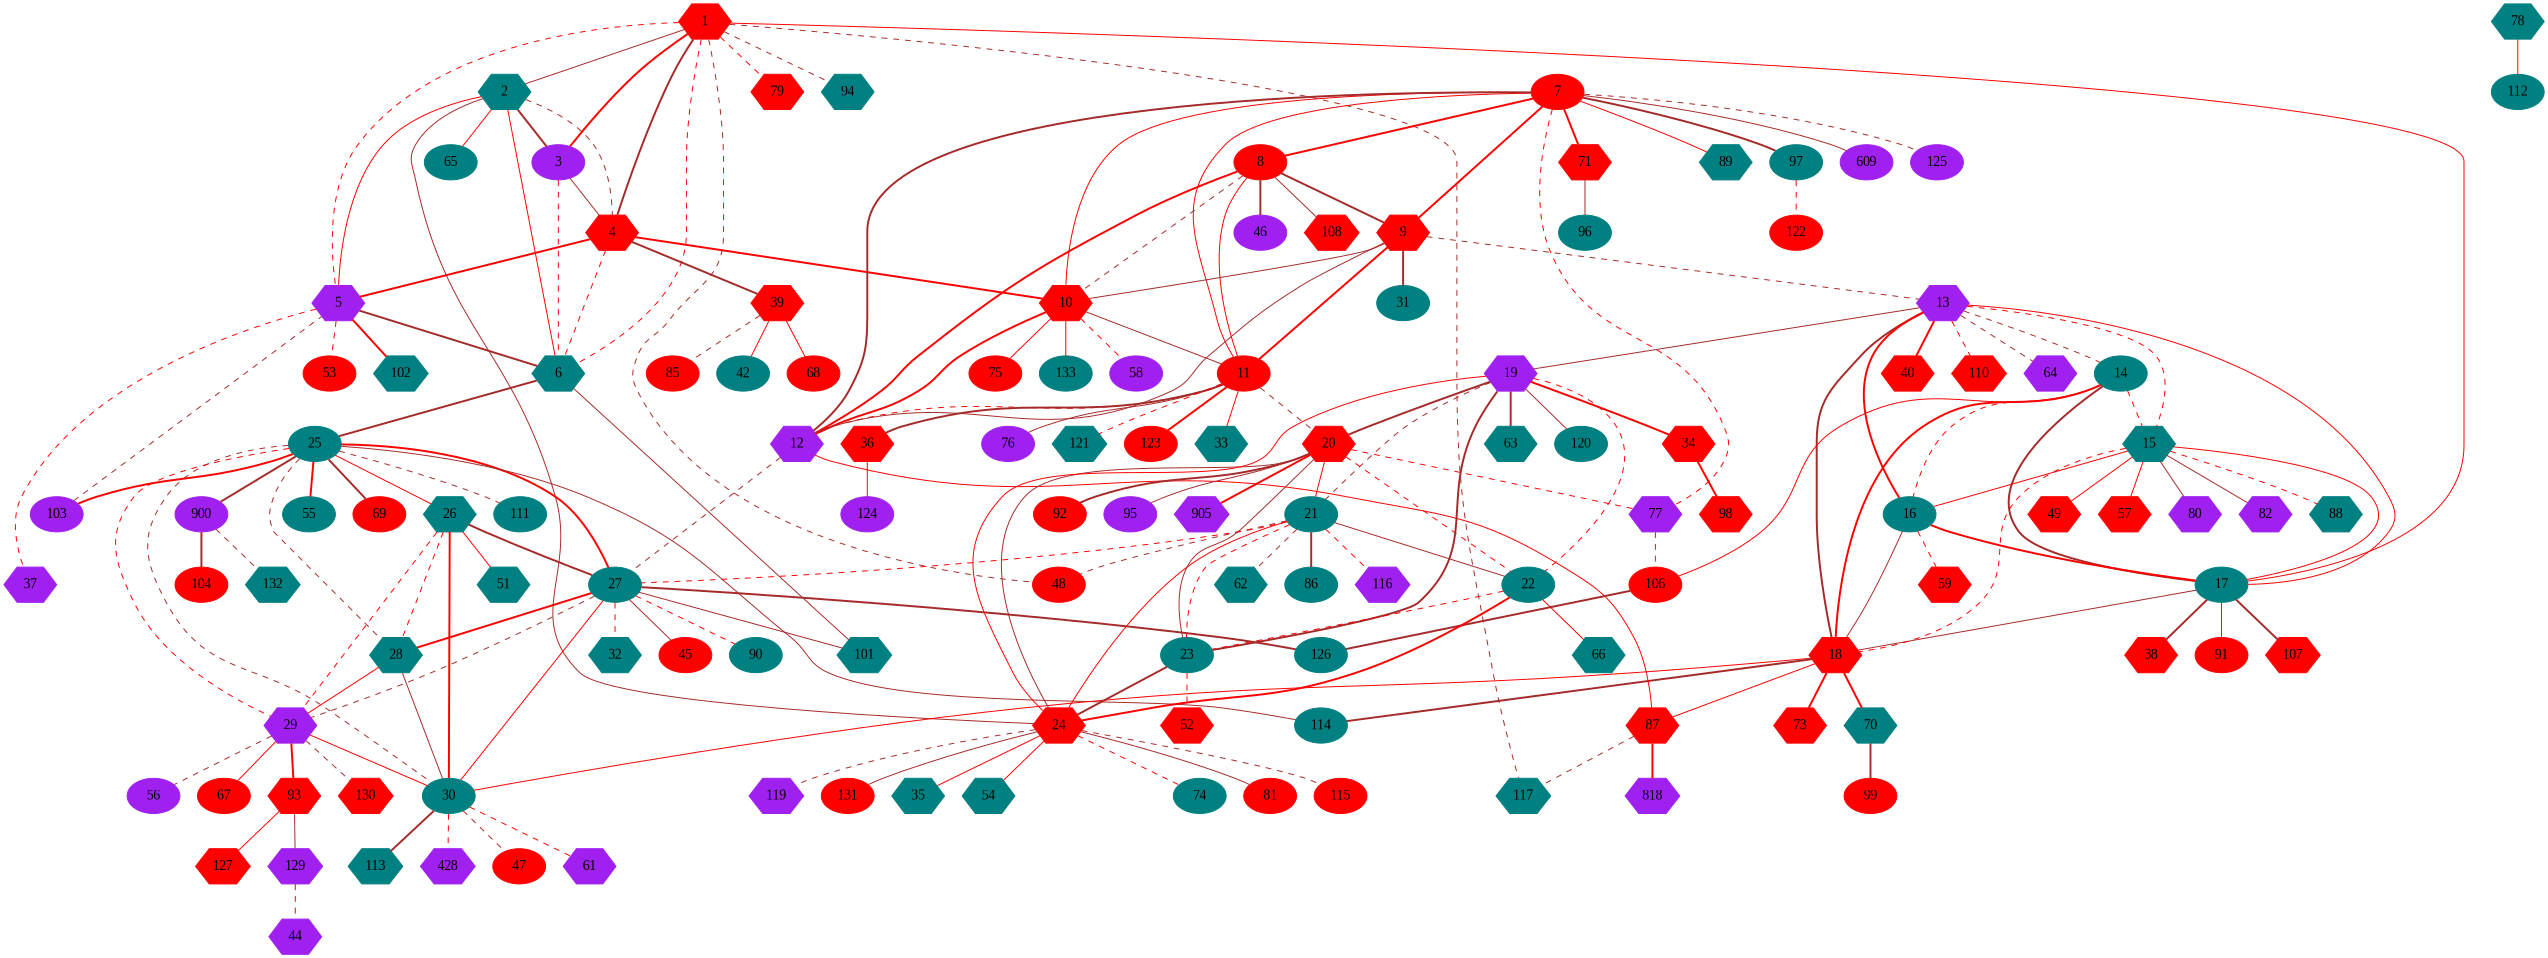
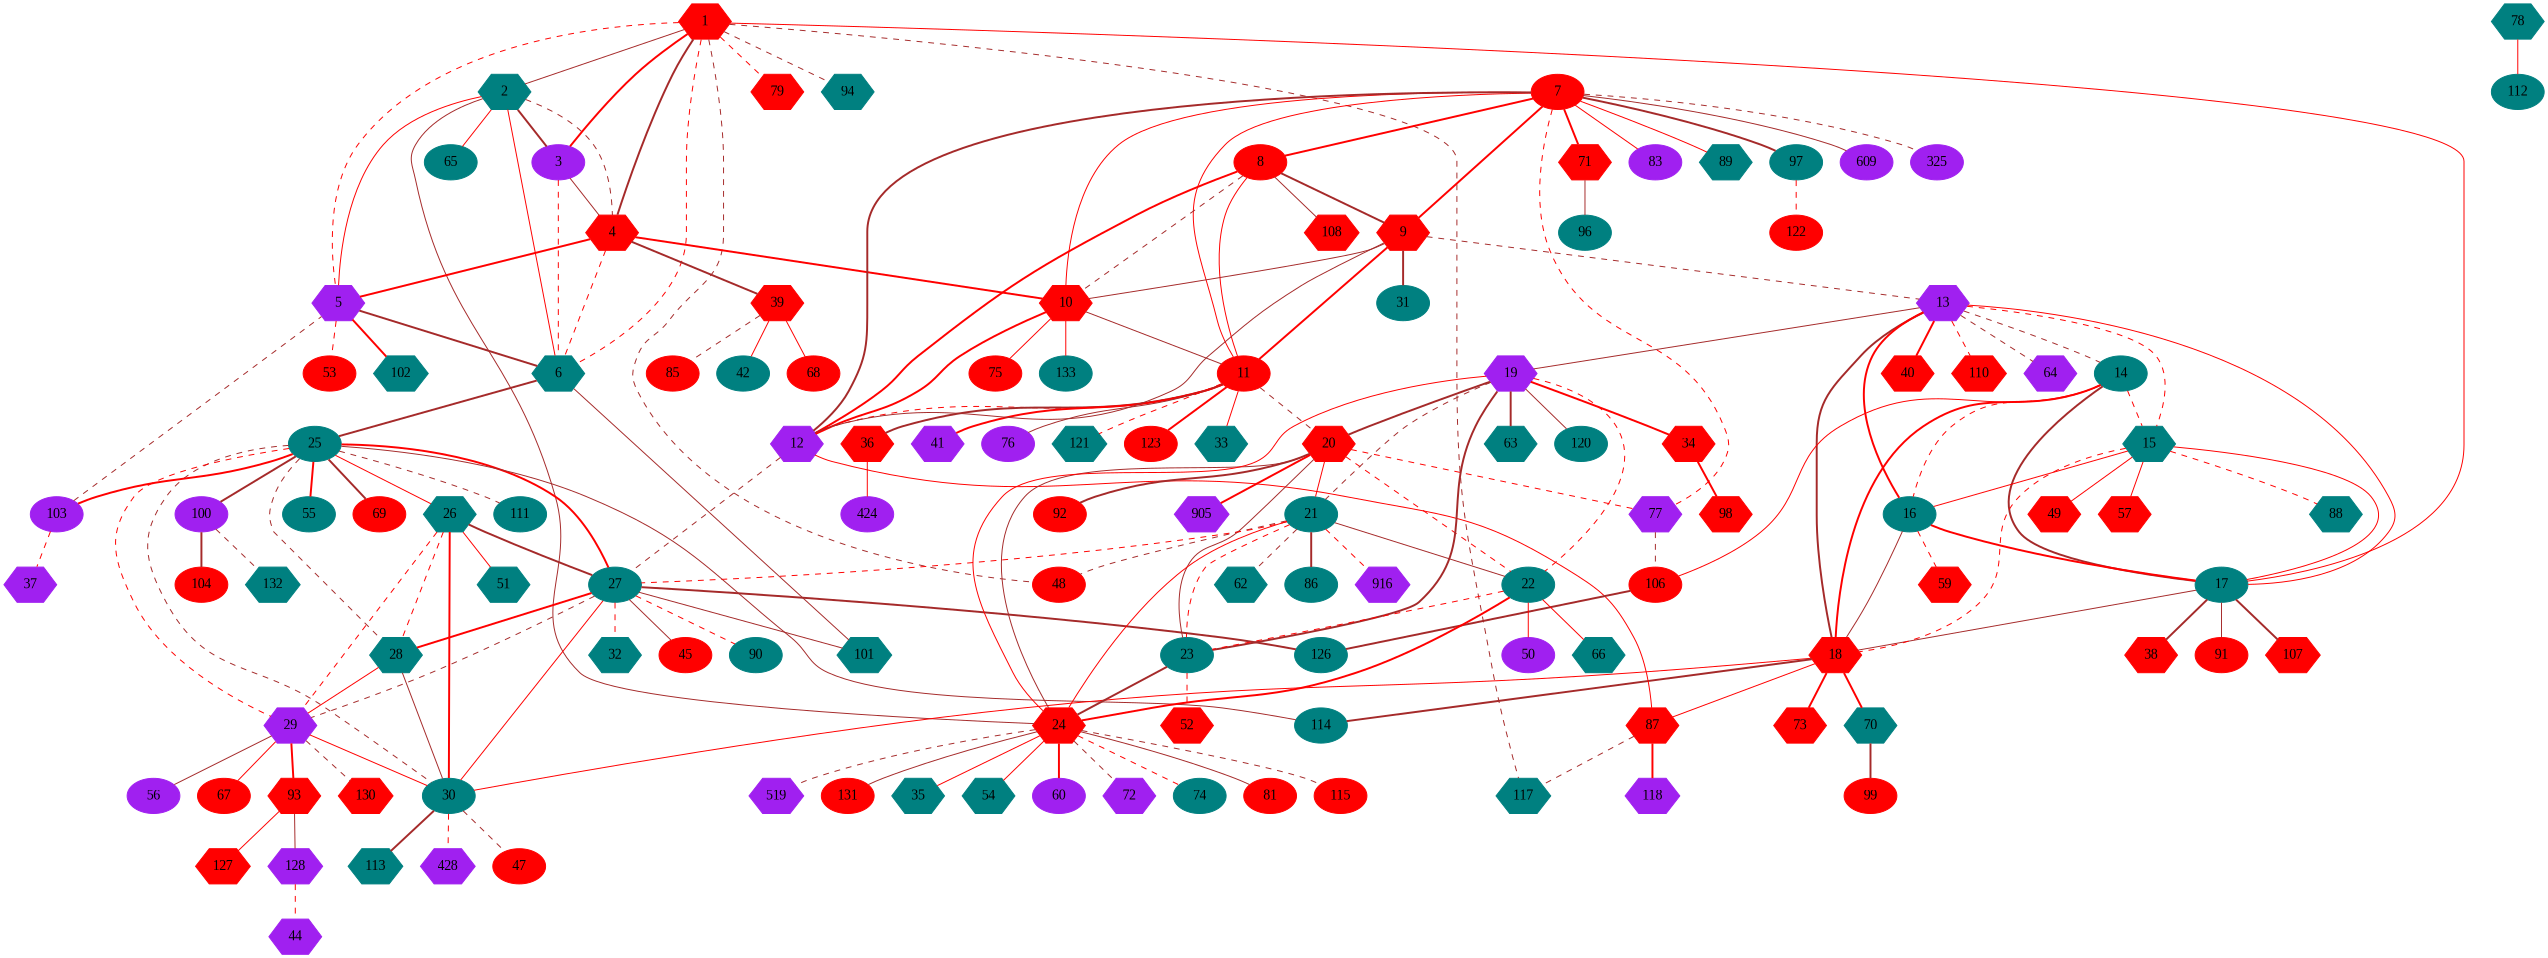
  graph {
    fontname="Liberation Serif"
    node [color=red fontname="Liberation Serif" shape=hexagon style=filled]
    edge [color=red fontname="Liberation Serif" style=solid]
    2 [color=teal]
    1
    3 [color=purple shape=ellipse]
    4
    5 [color=purple]
    6 [color=teal]
    17 [color=teal shape=ellipse]
    48 [shape=ellipse]
    79
    94 [color=teal]
    117 [color=teal]
    24
    65 [color=teal shape=ellipse]
    10
    39
    37 [color=purple]
    53 [shape=ellipse]
    102 [color=teal]
    25 [color=teal shape=ellipse]
    101 [color=teal]
    18
    38
    91 [shape=ellipse]
    107
    35 [color=teal]
    54 [color=teal]
+   60 [color=purple shape=ellipse]
+   72 [color=purple]
    74 [color=teal shape=ellipse]
    81 [shape=ellipse]
    115 [shape=ellipse]
-   119 [color=purple]
+   119 [color=purple label=519]
    131 [shape=ellipse]
    11 [shape=ellipse]
    12 [color=purple]
-   58 [color=purple shape=ellipse]
    75 [shape=ellipse]
    133 [color=teal shape=ellipse]
    42 [color=teal shape=ellipse]
    68 [shape=ellipse]
    85 [shape=ellipse]
    27 [color=teal shape=ellipse]
    30 [color=teal shape=ellipse]
    114 [color=teal shape=ellipse]
    26 [color=teal]
    28 [color=teal]
    29 [color=purple]
    55 [color=teal shape=ellipse]
    69 [shape=ellipse]
-   100 [color=purple shape=ellipse label=900]
+   100 [color=purple shape=ellipse]
    103 [color=purple shape=ellipse]
    111 [color=teal shape=ellipse]
    7 [shape=ellipse]
    8 [shape=ellipse]
    9
    71
    77 [color=purple]
+   83 [color=purple shape=ellipse]
    89 [color=teal]
    97 [color=teal shape=ellipse]
    n61 [color=purple label=609 shape=ellipse]
-   125 [color=purple shape=ellipse]
-   46 [color=purple shape=ellipse]
+   125 [color=purple shape=ellipse label=325]
    108
    13 [color=purple]
    31 [color=teal shape=ellipse]
    20
    33 [color=teal]
    36
+   41 [color=purple]
    76 [color=purple shape=ellipse]
    121 [color=teal]
    123 [shape=ellipse]
    87
    96 [color=teal shape=ellipse]
    106 [shape=ellipse]
    122 [shape=ellipse]
    14 [color=teal shape=ellipse]
    15 [color=teal]
    16 [color=teal shape=ellipse]
    19 [color=purple]
    40
    110
    64 [color=purple]
    21 [color=teal shape=ellipse]
    22 [color=teal shape=ellipse]
    23 [color=teal shape=ellipse]
    92 [shape=ellipse]
-   95 [color=purple shape=ellipse]
    n90 [color=purple label=905]
-   124 [color=purple shape=ellipse]
+   124 [color=purple shape=ellipse label=424]
    32 [color=teal]
    45 [shape=ellipse]
    90 [color=teal shape=ellipse]
    126 [color=teal shape=ellipse]
-   118 [color=purple label=818]
+   118 [color=purple]
    49
    57
-   80 [color=purple]
-   82 [color=purple]
    88 [color=teal]
    59
    70 [color=teal]
    73
    34
    63 [color=teal]
    120 [color=teal shape=ellipse]
    47 [shape=ellipse]
-   61 [color=purple]
    113 [color=teal]
    n111 [color=purple label=428]
    99 [shape=ellipse]
    62 [color=teal]
    86 [color=teal shape=ellipse]
-   116 [color=purple]
+   116 [color=purple label=916]
+   50 [color=purple shape=ellipse]
    66 [color=teal]
    52
    98
    51 [color=teal]
    56 [color=purple shape=ellipse]
    67 [shape=ellipse]
    93
    130
    104 [shape=ellipse]
    132 [color=teal]
    44 [color=purple]
    127
-   129 [color=purple]
+   129 [color=purple label=128]
    78 [color=teal]
    112 [color=teal shape=ellipse]
    2 -- 3 [color=brown style=bold]
    2 -- 4 [color=brown style=dashed]
    2 -- 5
    2 -- 6
    2 -- 24 [color=brown]
    2 -- 65
    1 -- 2 [color=brown]
    1 -- 3 [style=bold]
    1 -- 4 [color=brown style=bold]
    1 -- 5 [style=dashed]
    1 -- 6 [style=dashed]
    1 -- 17
    1 -- 48 [color=brown style=dashed]
    1 -- 79 [style=dashed]
    1 -- 94 [color=brown style=dashed]
    1 -- 117 [color=brown style=dashed]
    3 -- 4 [color=brown]
    3 -- 6 [style=dashed]
    4 -- 5 [style=bold]
    4 -- 6 [style=dashed]
    4 -- 10 [style=bold]
    4 -- 39 [color=brown style=bold]
    5 -- 6 [color=brown style=bold]
-   5 -- 37 [style=dashed]
+   103 -- 37 [style=dashed]
    5 -- 53 [style=dashed]
    5 -- 102 [style=bold]
    6 -- 25 [color=brown style=bold]
    6 -- 101 [color=brown]
    17 -- 18 [color=brown]
    17 -- 38 [color=brown style=bold]
    17 -- 91 [color=brown]
    17 -- 107 [color=brown style=bold]
    24 -- 35
    24 -- 54
+   24 -- 60 [style=bold]
+   24 -- 72 [color=brown style=dashed]
    24 -- 74 [style=dashed]
    24 -- 81 [color=brown]
    24 -- 115 [color=brown style=dashed]
    24 -- 119 [color=brown style=dashed]
    24 -- 131 [color=brown]
    10 -- 11 [color=brown]
    10 -- 12 [style=bold]
-   10 -- 58 [style=dashed]
    10 -- 75
    10 -- 133
    39 -- 42
    39 -- 68
    39 -- 85 [color=brown style=dashed]
    25 -- 27 [style=bold]
    25 -- 30 [color=brown style=dashed]
    25 -- 114 [color=brown]
    25 -- 26
    25 -- 28 [color=brown style=dashed]
    25 -- 29 [style=dashed]
    25 -- 55 [style=bold]
    25 -- 69 [color=brown style=bold]
    25 -- 100 [color=brown style=bold]
    25 -- 103 [style=bold]
    25 -- 111 [color=brown style=dashed]
    18 -- 30
    18 -- 114 [color=brown style=bold]
    18 -- 87
    18 -- 70 [style=bold]
    18 -- 73 [style=bold]
    11 -- 12 [style=dashed]
    11 -- 20 [color=brown style=dashed]
    11 -- 33
    11 -- 36 [color=brown style=bold]
+   11 -- 41 [style=bold]
    11 -- 76 [color=brown]
    11 -- 121 [style=dashed]
    11 -- 123 [style=bold]
    12 -- 27 [color=brown style=dashed]
    12 -- 87
    27 -- 101 [color=brown]
    27 -- 30
    27 -- 28 [style=bold]
    27 -- 29 [color=brown style=dashed]
    27 -- 32 [style=dashed]
    27 -- 45 [color=brown]
    27 -- 90 [style=dashed]
    27 -- 126 [color=brown style=bold]
    30 -- 47 [color=brown style=dashed]
-   30 -- 61 [style=dashed]
    30 -- 113 [color=brown style=bold]
    30 -- n111 [style=dashed]
    26 -- 27 [color=brown style=bold]
    26 -- 30 [style=bold]
    26 -- 28 [style=dashed]
    26 -- 29 [style=dashed]
    26 -- 51
    28 -- 30 [color=brown]
    28 -- 29
    29 -- 30
-   29 -- 56 [color=brown style=dashed]
+   29 -- 56 [color=brown]
    29 -- 67
    29 -- 93 [style=bold]
    29 -- 130 [color=brown style=dashed]
    100 -- 104 [color=brown style=bold]
    100 -- 132 [color=brown style=dashed]
    103 -- 5 [color=brown style=dashed]
    7 -- 10
    7 -- 11
    7 -- 12 [color=brown style=bold]
    7 -- 8 [style=bold]
    7 -- 9 [style=bold]
    7 -- 71 [style=bold]
    7 -- 77 [style=dashed]
+   7 -- 83
    7 -- 89
    7 -- 97 [color=brown style=bold]
    7 -- n61 [color=brown]
    7 -- 125 [color=brown style=dashed]
    8 -- 10 [color=brown style=dashed]
    8 -- 11
    8 -- 12 [style=bold]
    8 -- 9 [color=brown style=bold]
-   8 -- 46 [color=brown style=bold]
    8 -- 108 [color=brown]
    9 -- 10 [color=brown]
    9 -- 11 [style=bold]
    9 -- 12 [color=brown]
    9 -- 13 [color=brown style=dashed]
    9 -- 31 [color=brown style=bold]
    71 -- 96 [color=brown]
    77 -- 106 [color=brown style=dashed]
    97 -- 122 [style=dashed]
    13 -- 17
    13 -- 18 [color=brown style=bold]
    13 -- 14 [color=brown style=dashed]
    13 -- 15 [style=dashed]
    13 -- 16 [style=bold]
    13 -- 19 [color=brown]
    13 -- 40 [style=bold]
    13 -- 110 [style=dashed]
    13 -- 64 [color=brown style=dashed]
    20 -- 24 [color=brown]
    20 -- 77 [style=dashed]
    20 -- 21
    20 -- 22 [style=dashed]
    20 -- 23 [color=brown]
    20 -- 92 [color=brown style=bold]
-   20 -- 95 [color=brown]
    20 -- n90 [style=bold]
    36 -- 124
    87 -- 117 [color=brown style=dashed]
    87 -- 118 [style=bold]
    106 -- 126 [color=brown style=bold]
    14 -- 17 [color=brown style=bold]
    14 -- 18 [style=bold]
    14 -- 106
    14 -- 15 [style=dashed]
    14 -- 16 [style=dashed]
    15 -- 17
    15 -- 18 [style=dashed]
    15 -- 16
    15 -- 49
    15 -- 57
-   15 -- 80 [color=brown]
-   15 -- 82 [color=brown]
    15 -- 88 [style=dashed]
    16 -- 17 [style=bold]
    16 -- 18 [color=brown]
    16 -- 59 [style=dashed]
    19 -- 24
    19 -- 20 [color=brown style=bold]
    19 -- 21 [color=brown style=dashed]
    19 -- 22 [style=dashed]
    19 -- 23 [color=brown style=bold]
    19 -- 34 [style=bold]
    19 -- 63 [color=brown style=bold]
    19 -- 120 [color=brown]
    21 -- 48 [color=brown style=dashed]
    21 -- 24
    21 -- 27 [style=dashed]
    21 -- 22 [color=brown]
    21 -- 23 [style=dashed]
    21 -- 62 [color=brown style=dashed]
    21 -- 86 [color=brown style=bold]
    21 -- 116 [style=dashed]
    22 -- 24 [style=bold]
    22 -- 23 [style=dashed]
+   22 -- 50
    22 -- 66
    23 -- 24 [color=brown style=bold]
    23 -- 52 [style=dashed]
    70 -- 99 [color=brown style=bold]
    34 -- 98 [style=bold]
    93 -- 127
    93 -- 129 [color=brown]
    129 -- 44 [style=dashed]
    78 -- 112
  }
